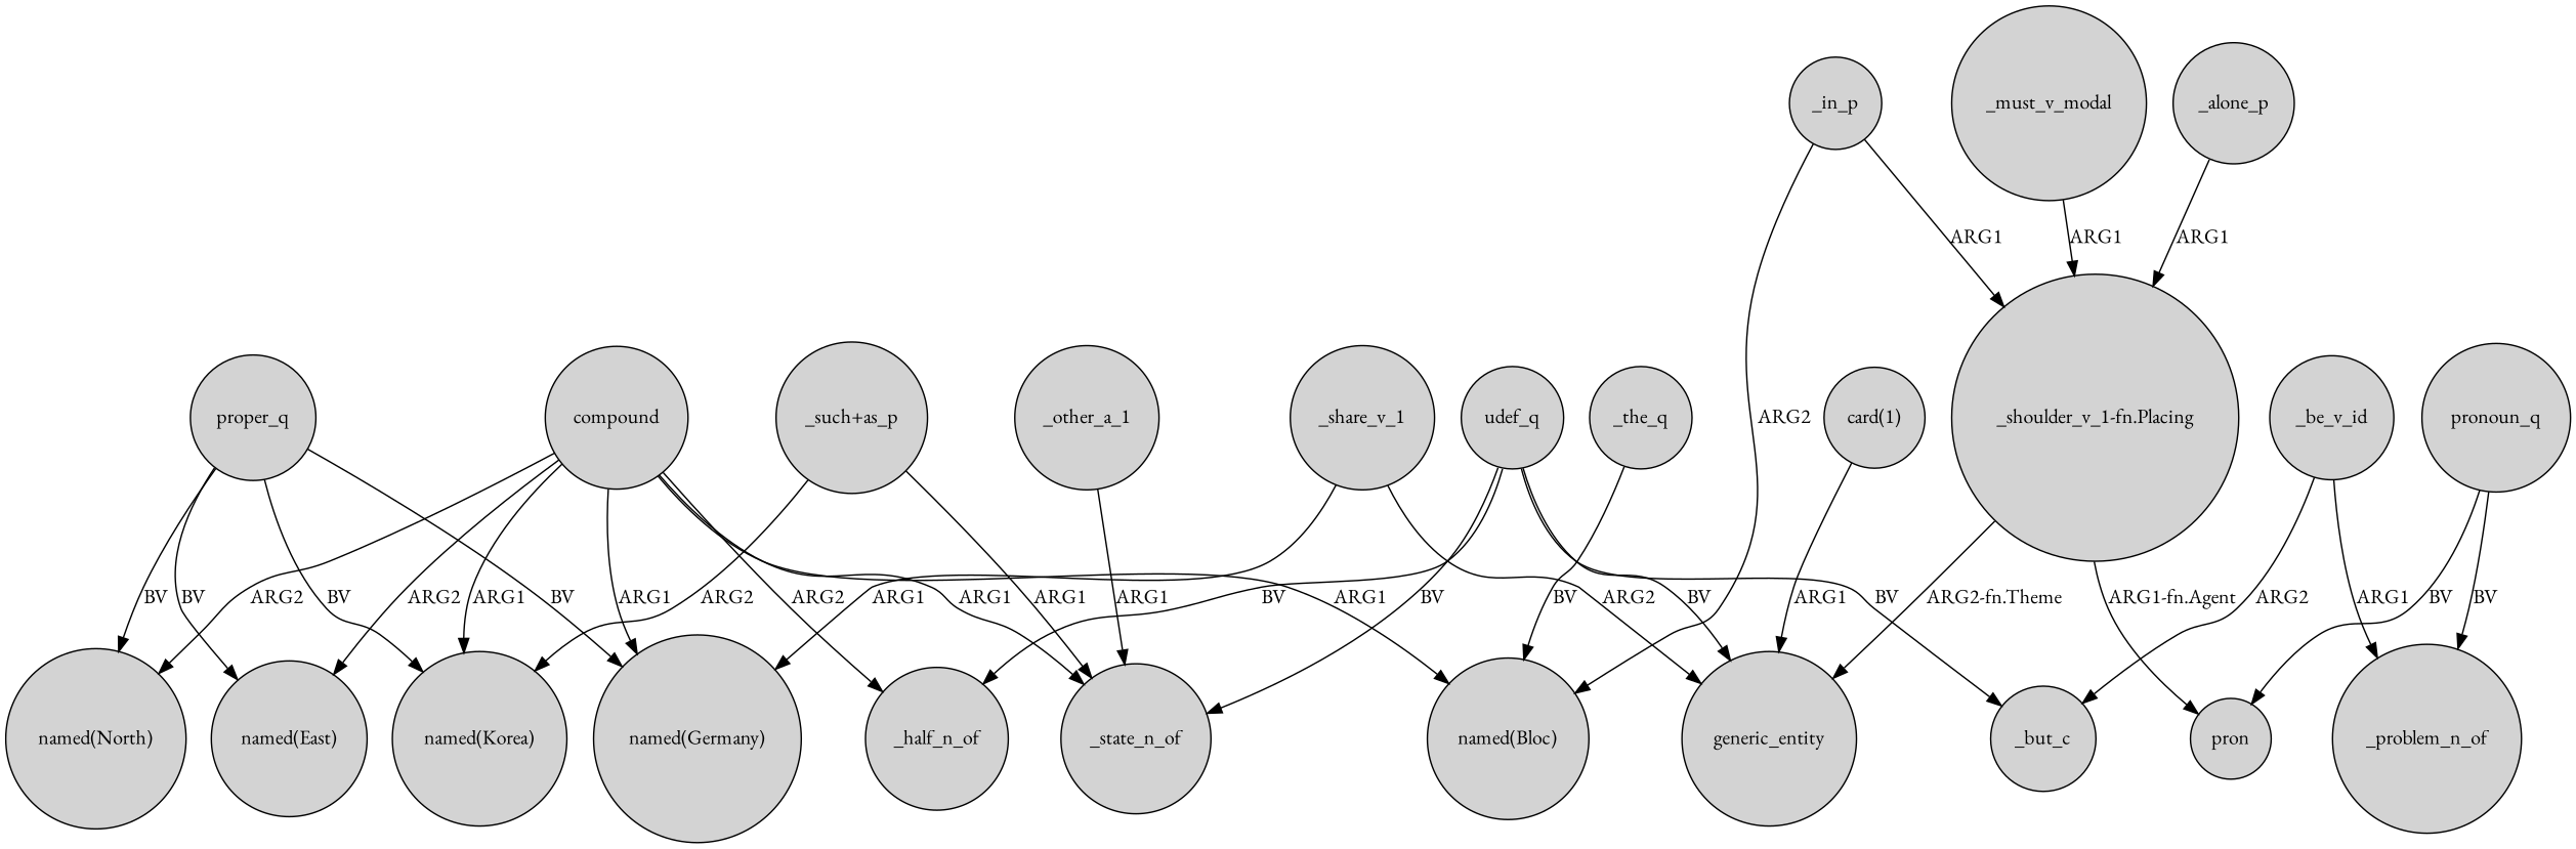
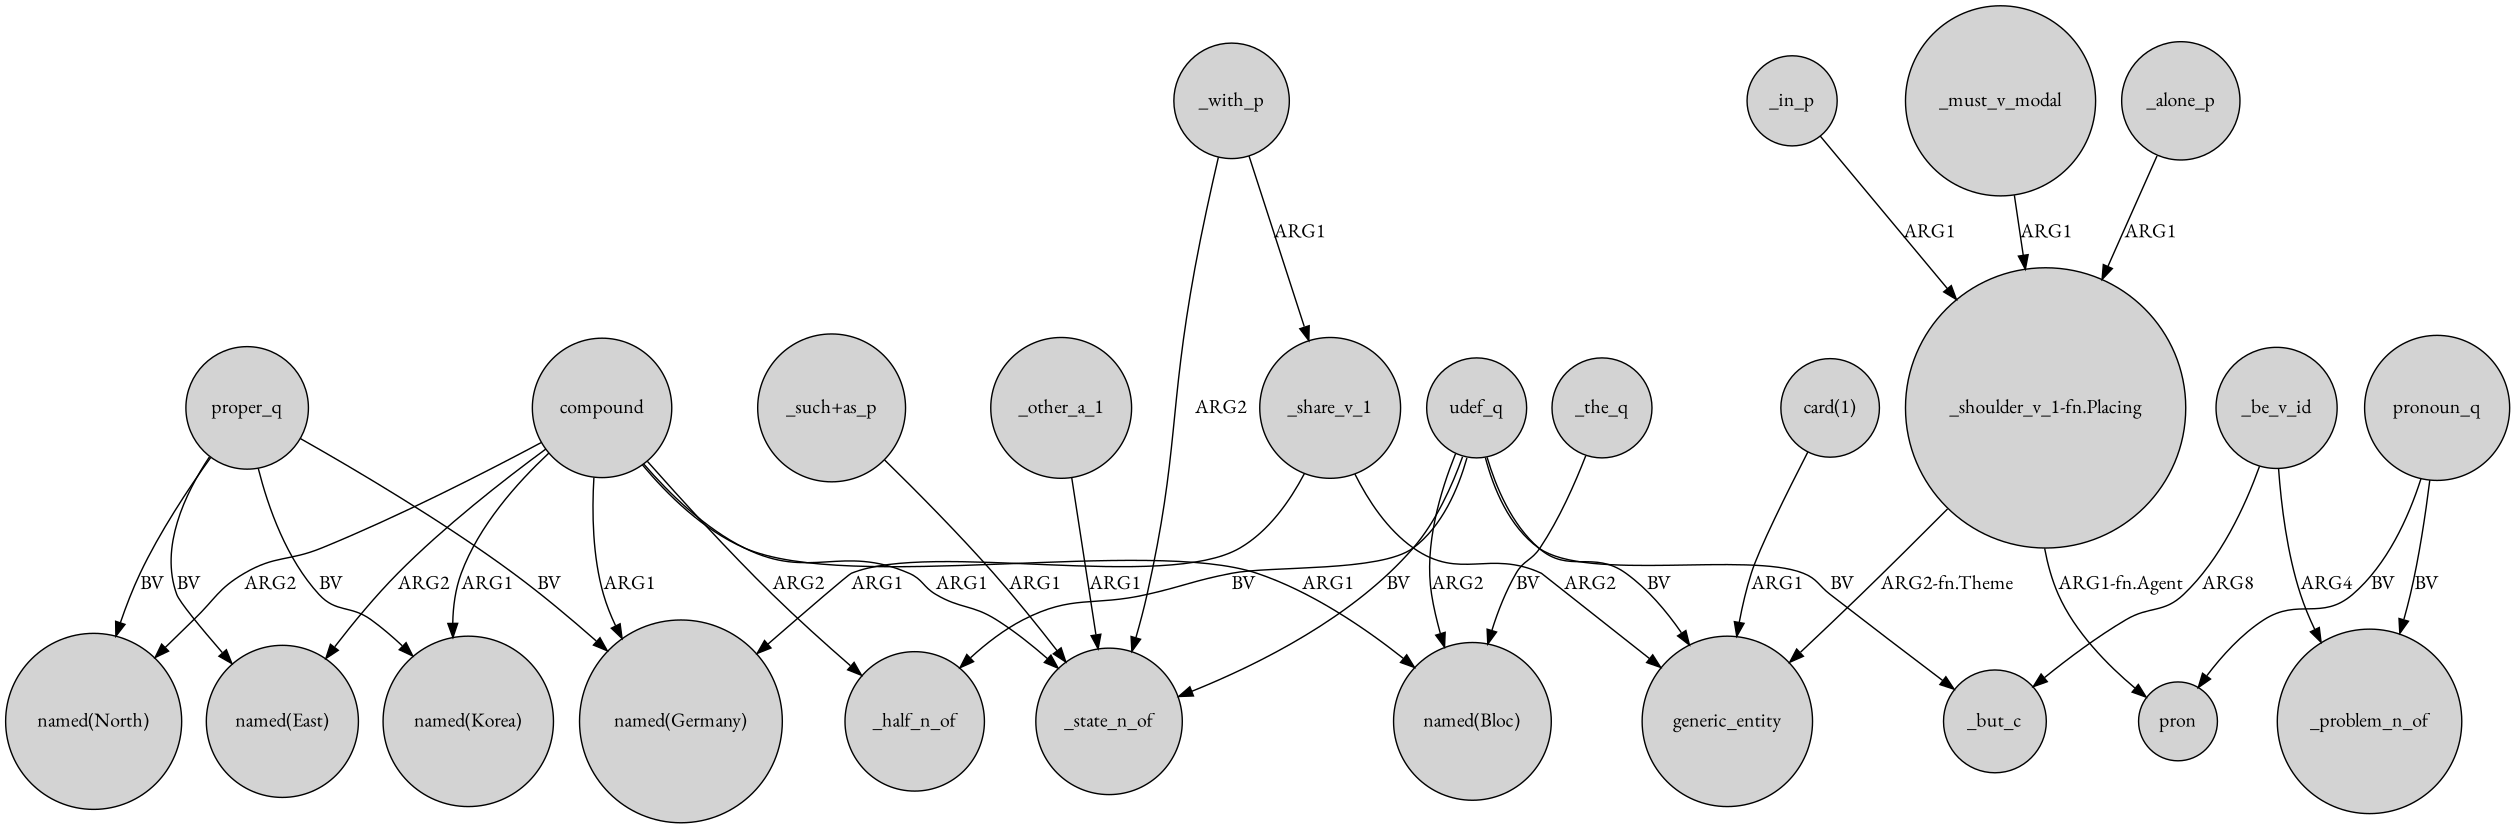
  digraph {
    fontname="EB Garamond"
    node [fontname="EB Garamond" shape=circle style=filled]
    edge [fontname="EB Garamond"]
    compound
    "named(North)"
    "named(Germany)"
    _state_n_of
    _half_n_of
    "named(Bloc)"
    "named(Korea)"
    "named(East)"
    udef_q
    generic_entity
    _but_c
    proper_q
    _the_q
    "_shoulder_v_1-fn.Placing"
    pron
    _in_p
    "_such+as_p"
    _share_v_1
    _must_v_modal
+   _with_p
    pronoun_q
    _problem_n_of
    _other_a_1
    _alone_p
    "card(1)"
    _be_v_id
    compound -> "named(North)" [label=ARG2]
    compound -> "named(Germany)" [label=ARG1]
    compound -> _state_n_of [label=ARG1]
    compound -> _half_n_of [label=ARG2]
    compound -> "named(Bloc)" [label=ARG1]
    compound -> "named(Korea)" [label=ARG1]
    compound -> "named(East)" [label=ARG2]
    udef_q -> _state_n_of [label=BV]
    udef_q -> _half_n_of [label=BV]
    udef_q -> generic_entity [label=BV]
    udef_q -> _but_c [label=BV]
    proper_q -> "named(North)" [label=BV]
    proper_q -> "named(Germany)" [label=BV]
    proper_q -> "named(Korea)" [label=BV]
    proper_q -> "named(East)" [label=BV]
    _the_q -> "named(Bloc)" [label=BV]
    "_shoulder_v_1-fn.Placing" -> generic_entity [label="ARG2-fn.Theme"]
    "_shoulder_v_1-fn.Placing" -> pron [label="ARG1-fn.Agent"]
-   _in_p -> "named(Bloc)" [label=ARG2]
+   udef_q -> "named(Bloc)" [label=ARG2]
    _in_p -> "_shoulder_v_1-fn.Placing" [label=ARG1]
    "_such+as_p" -> _state_n_of [label=ARG1]
-   "_such+as_p" -> "named(Korea)" [label=ARG2]
    _share_v_1 -> "named(Germany)" [label=ARG1]
    _share_v_1 -> generic_entity [label=ARG2]
    _must_v_modal -> "_shoulder_v_1-fn.Placing" [label=ARG1]
+   _with_p -> _state_n_of [label=ARG2]
+   _with_p -> _share_v_1 [label=ARG1]
    pronoun_q -> pron [label=BV]
    pronoun_q -> _problem_n_of [label=BV]
    _other_a_1 -> _state_n_of [label=ARG1]
    _alone_p -> "_shoulder_v_1-fn.Placing" [label=ARG1]
    "card(1)" -> generic_entity [label=ARG1]
-   _be_v_id -> _but_c [label=ARG2]
-   _be_v_id -> _problem_n_of [label=ARG1]
+   _be_v_id -> _but_c [label=ARG8]
+   _be_v_id -> _problem_n_of [label=ARG4]
  }
